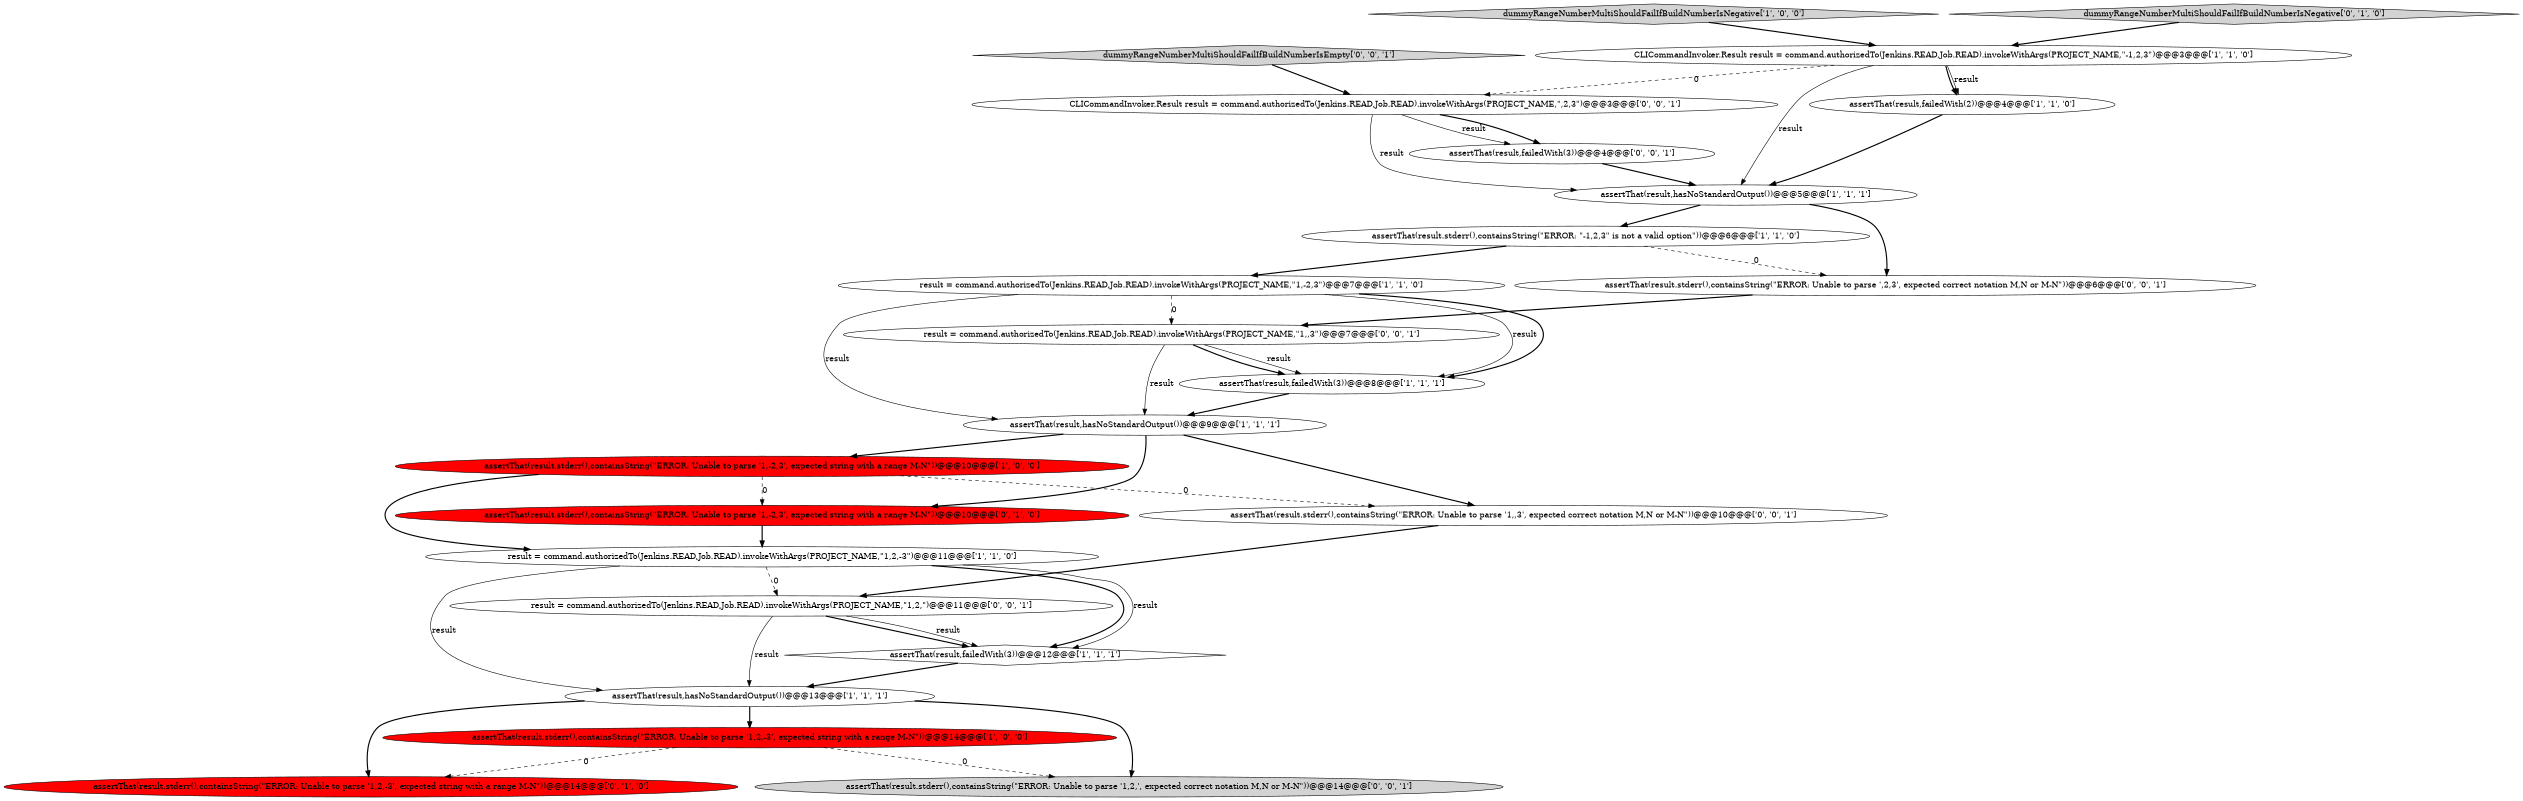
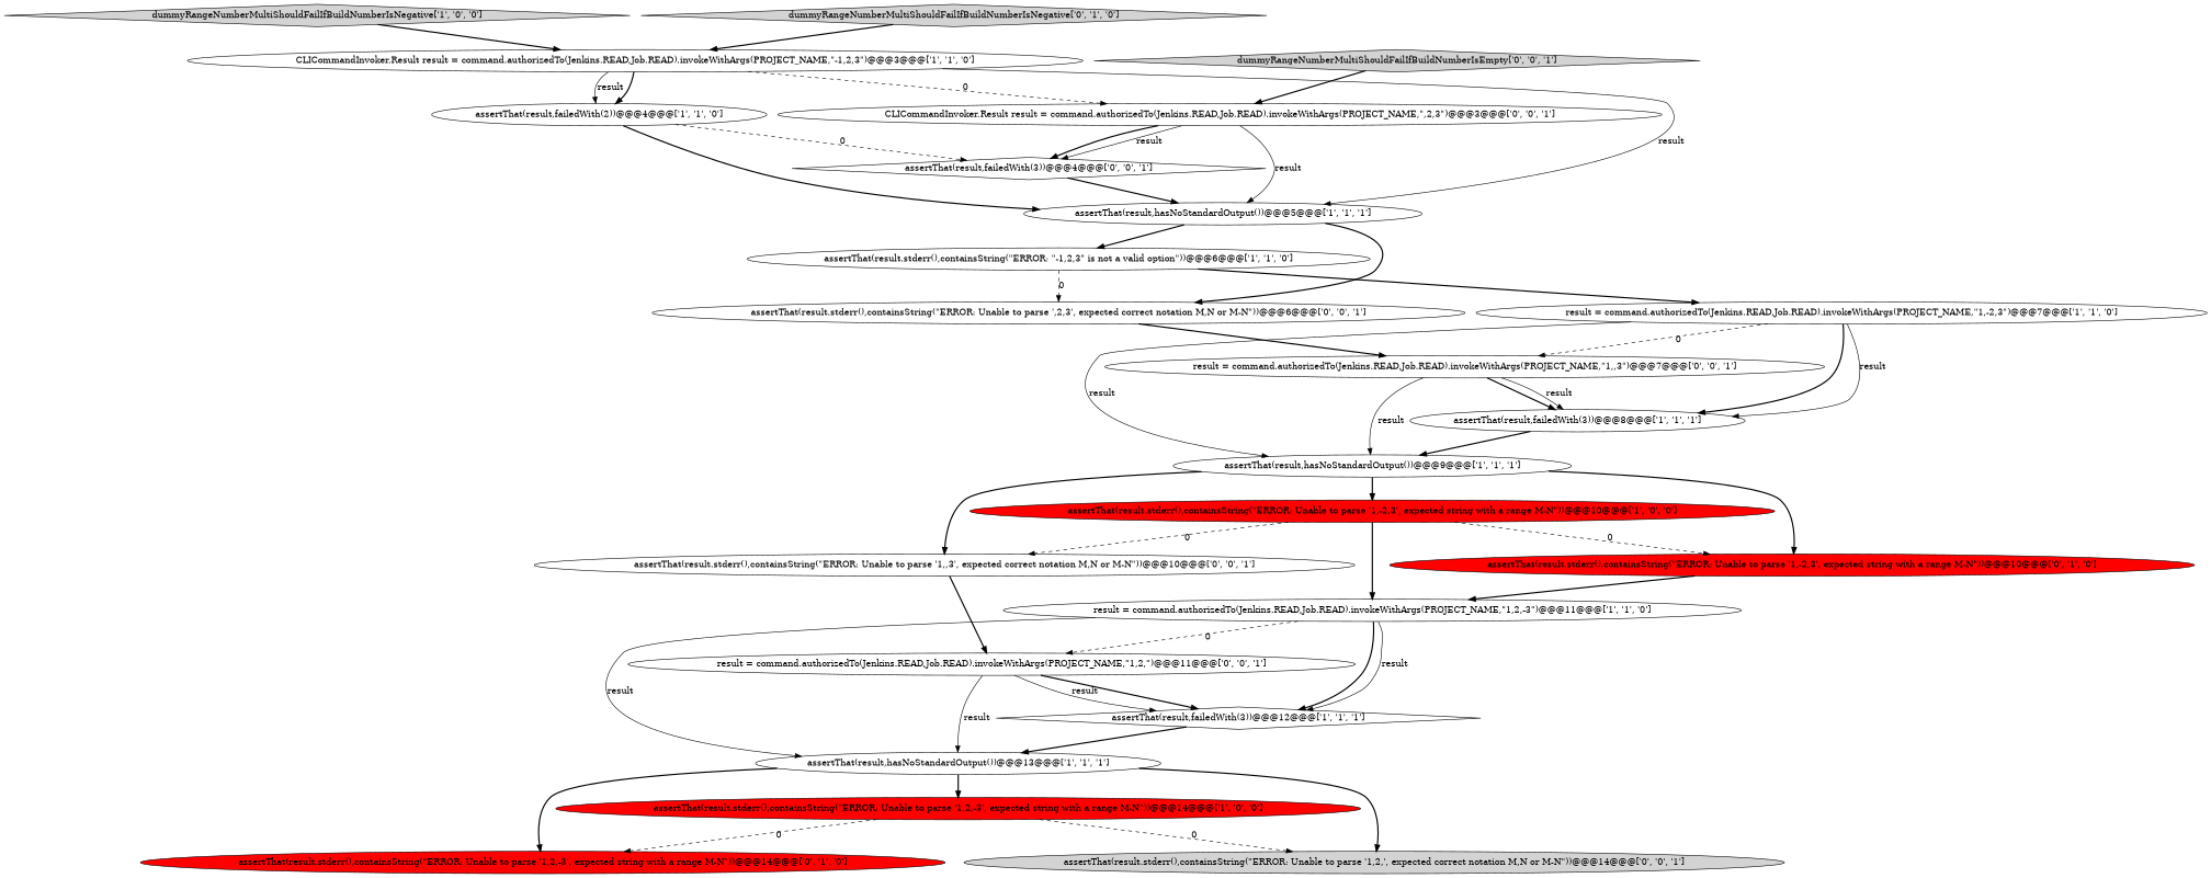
  digraph {
    node [fillcolor=white shape=ellipse style=filled]
    edge [style=bold]
    n1 [fillcolor=red label="assertThat(result.stderr(),containsString(\"ERROR: Unable to parse '1,2,-3', expected string with a range M-N\"))@@@14@@@['0', '1', '0']"]
    n2 [label="assertThat(result.stderr(),containsString(\"ERROR: \"-1,2,3\" is not a valid option\"))@@@6@@@['1', '1', '0']"]
    n3 [label="result = command.authorizedTo(Jenkins.READ,Job.READ).invokeWithArgs(PROJECT_NAME,\"1,-2,3\")@@@7@@@['1', '1', '0']"]
    n4 [label="assertThat(result.stderr(),containsString(\"ERROR: Unable to parse ',2,3', expected correct notation M,N or M-N\"))@@@6@@@['0', '0', '1']"]
    n5 [label="assertThat(result,hasNoStandardOutput())@@@9@@@['1', '1', '1']"]
    n6 [label="result = command.authorizedTo(Jenkins.READ,Job.READ).invokeWithArgs(PROJECT_NAME,\"1,,3\")@@@7@@@['0', '0', '1']"]
    n7 [label="assertThat(result,failedWith(3))@@@8@@@['1', '1', '1']"]
    n8 [label="CLICommandInvoker.Result result = command.authorizedTo(Jenkins.READ,Job.READ).invokeWithArgs(PROJECT_NAME,\",2,3\")@@@3@@@['0', '0', '1']"]
-   n9 [label="assertThat(result,failedWith(3))@@@4@@@['0', '0', '1']"]
+   n9 [label="assertThat(result,failedWith(3))@@@4@@@['0', '0', '1']" shape=diamond]
    n10 [label="assertThat(result,hasNoStandardOutput())@@@5@@@['1', '1', '1']"]
    n11 [fillcolor=red label="assertThat(result.stderr(),containsString(\"ERROR: Unable to parse '1,-2,3', expected string with a range M-N\"))@@@10@@@['1', '0', '0']"]
    n12 [label="assertThat(result.stderr(),containsString(\"ERROR: Unable to parse '1,,3', expected correct notation M,N or M-N\"))@@@10@@@['0', '0', '1']"]
    n13 [label="result = command.authorizedTo(Jenkins.READ,Job.READ).invokeWithArgs(PROJECT_NAME,\"1,2,-3\")@@@11@@@['1', '1', '0']"]
    n14 [fillcolor=red label="assertThat(result.stderr(),containsString(\"ERROR: Unable to parse '1,-2,3', expected string with a range M-N\"))@@@10@@@['0', '1', '0']"]
    n15 [label="result = command.authorizedTo(Jenkins.READ,Job.READ).invokeWithArgs(PROJECT_NAME,\"1,2,\")@@@11@@@['0', '0', '1']"]
    n16 [label="assertThat(result,failedWith(3))@@@12@@@['1', '1', '1']" shape=diamond]
    n17 [label="assertThat(result,hasNoStandardOutput())@@@13@@@['1', '1', '1']"]
    n18 [fillcolor=lightgray label="dummyRangeNumberMultiShouldFailIfBuildNumberIsNegative['1', '0', '0']" shape=diamond]
    n19 [label="CLICommandInvoker.Result result = command.authorizedTo(Jenkins.READ,Job.READ).invokeWithArgs(PROJECT_NAME,\"-1,2,3\")@@@3@@@['1', '1', '0']"]
    n20 [label="assertThat(result,failedWith(2))@@@4@@@['1', '1', '0']"]
    n21 [fillcolor=lightgray label="assertThat(result.stderr(),containsString(\"ERROR: Unable to parse '1,2,', expected correct notation M,N or M-N\"))@@@14@@@['0', '0', '1']"]
    n22 [fillcolor=red label="assertThat(result.stderr(),containsString(\"ERROR: Unable to parse '1,2,-3', expected string with a range M-N\"))@@@14@@@['1', '0', '0']"]
    n23 [fillcolor=lightgray label="dummyRangeNumberMultiShouldFailIfBuildNumberIsEmpty['0', '0', '1']" shape=diamond]
    n24 [fillcolor=lightgray label="dummyRangeNumberMultiShouldFailIfBuildNumberIsNegative['0', '1', '0']" shape=diamond]
    n2 -> n3
    n2 -> n4 [label=0 style=dashed]
    n3 -> n5 [label=result style=solid]
    n3 -> n6 [label=0 style=dashed]
    n3 -> n7 [label=result style=solid]
    n3 -> n7
    n4 -> n6
    n5 -> n11
    n5 -> n12
    n5 -> n14
    n6 -> n5 [label=result style=solid]
    n6 -> n7
    n6 -> n7 [label=result style=solid]
    n7 -> n5
    n8 -> n9 [label=result style=solid]
    n8 -> n9
    n8 -> n10 [label=result style=solid]
    n9 -> n10
    n10 -> n2
    n10 -> n4
    n11 -> n12 [label=0 style=dashed]
    n11 -> n13
    n11 -> n14 [label=0 style=dashed]
    n12 -> n15
    n13 -> n15 [label=0 style=dashed]
    n13 -> n16
    n13 -> n16 [label=result style=solid]
    n13 -> n17 [label=result style=solid]
    n14 -> n13
    n15 -> n16
    n15 -> n16 [label=result style=solid]
    n15 -> n17 [label=result style=solid]
    n16 -> n17
    n17 -> n1
    n17 -> n21
    n17 -> n22
    n18 -> n19
    n19 -> n8 [label=0 style=dashed]
    n19 -> n10 [label=result style=solid]
    n19 -> n20
    n19 -> n20 [label=result style=solid]
+   n20 -> n9 [label=0 style=dashed]
    n20 -> n10
    n22 -> n1 [label=0 style=dashed]
    n22 -> n21 [label=0 style=dashed]
    n23 -> n8
    n24 -> n19
  }
